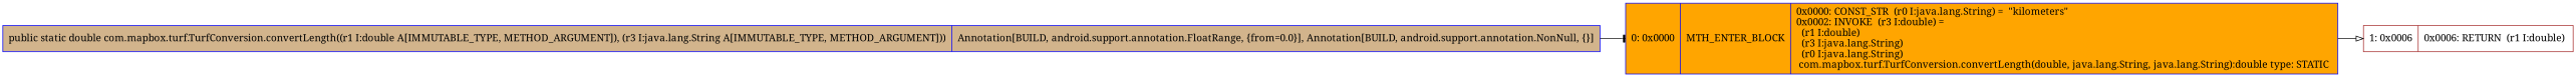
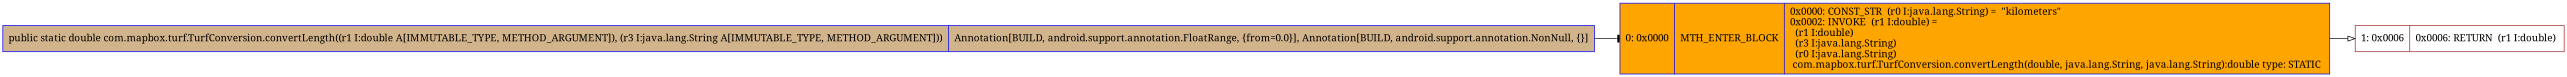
  digraph {
    rankdir=LR
    fontname="Noto Serif"
    node [shape=record style=filled color=blue fontname="Noto Serif"]
    edge [fontname="Noto Serif"]
-   n1 [label="{0\:\ 0x0000|MTH_ENTER_BLOCK\l|0x0000: CONST_STR  (r0 I:java.lang.String) =  \"kilometers\" \l0x0002: INVOKE  (r3 I:double) = \l  (r1 I:double)\l  (r3 I:java.lang.String)\l  (r0 I:java.lang.String)\l com.mapbox.turf.TurfConversion.convertLength(double, java.lang.String, java.lang.String):double type: STATIC \l}" fillcolor=orange]
+   n1 [label="{0\:\ 0x0000|MTH_ENTER_BLOCK\l|0x0000: CONST_STR  (r0 I:java.lang.String) =  \"kilometers\" \l0x0002: INVOKE  (r1 I:double) = \l  (r1 I:double)\l  (r3 I:java.lang.String)\l  (r0 I:java.lang.String)\l com.mapbox.turf.TurfConversion.convertLength(double, java.lang.String, java.lang.String):double type: STATIC \l}" fillcolor=orange]
    n2 [label="{1\:\ 0x0006|0x0006: RETURN  (r1 I:double) \l}" fillcolor=white color=brown]
    n3 [label="{public static double com.mapbox.turf.TurfConversion.convertLength((r1 I:double A[IMMUTABLE_TYPE, METHOD_ARGUMENT]), (r3 I:java.lang.String A[IMMUTABLE_TYPE, METHOD_ARGUMENT]))  | Annotation[BUILD, android.support.annotation.FloatRange, \{from=0.0\}], Annotation[BUILD, android.support.annotation.NonNull, \{\}]\l}" fillcolor=tan]
    n1 -> n2 [arrowhead=onormal]
    n3 -> n1 [arrowhead=tee]
  }
